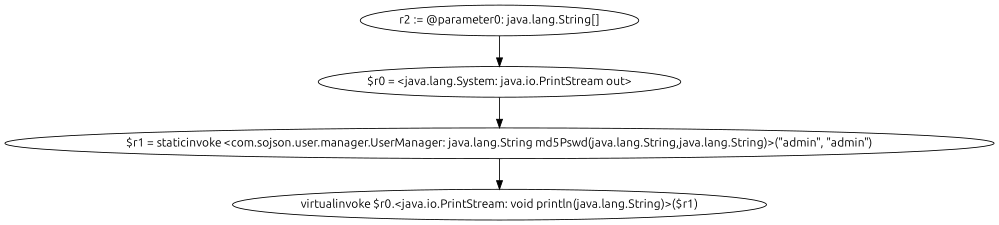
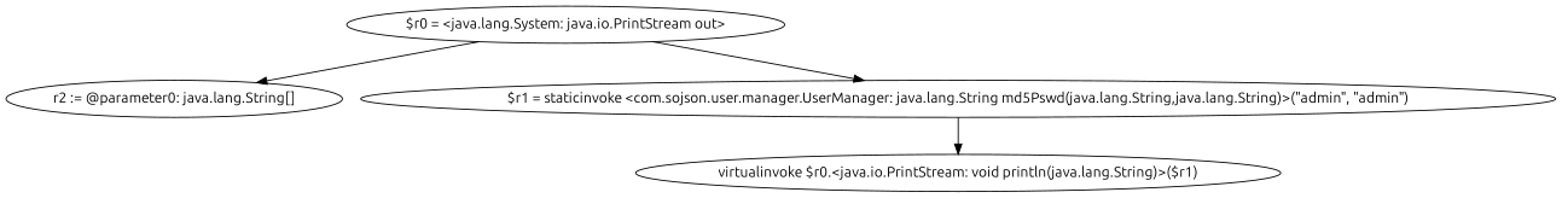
  digraph {
    fontname=Ubuntu
    node [fontname=Ubuntu]
    edge [fontname=Ubuntu]
    "r2 := @parameter0: java.lang.String[]"
    "$r0 = <java.lang.System: java.io.PrintStream out>"
    "$r1 = staticinvoke <com.sojson.user.manager.UserManager: java.lang.String md5Pswd(java.lang.String,java.lang.String)>(\"admin\", \"admin\")"
    "virtualinvoke $r0.<java.io.PrintStream: void println(java.lang.String)>($r1)"
-   "r2 := @parameter0: java.lang.String[]" -> "$r0 = <java.lang.System: java.io.PrintStream out>"
+   "$r0 = <java.lang.System: java.io.PrintStream out>" -> "r2 := @parameter0: java.lang.String[]"
    "$r0 = <java.lang.System: java.io.PrintStream out>" -> "$r1 = staticinvoke <com.sojson.user.manager.UserManager: java.lang.String md5Pswd(java.lang.String,java.lang.String)>(\"admin\", \"admin\")"
    "$r1 = staticinvoke <com.sojson.user.manager.UserManager: java.lang.String md5Pswd(java.lang.String,java.lang.String)>(\"admin\", \"admin\")" -> "virtualinvoke $r0.<java.io.PrintStream: void println(java.lang.String)>($r1)"
  }
